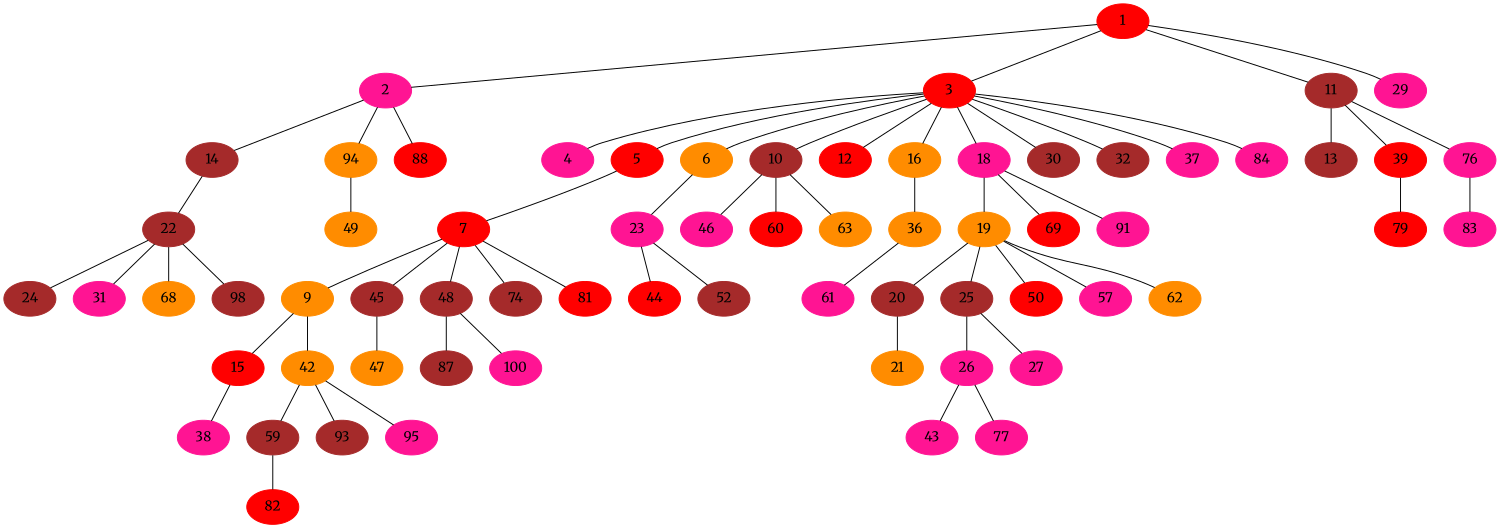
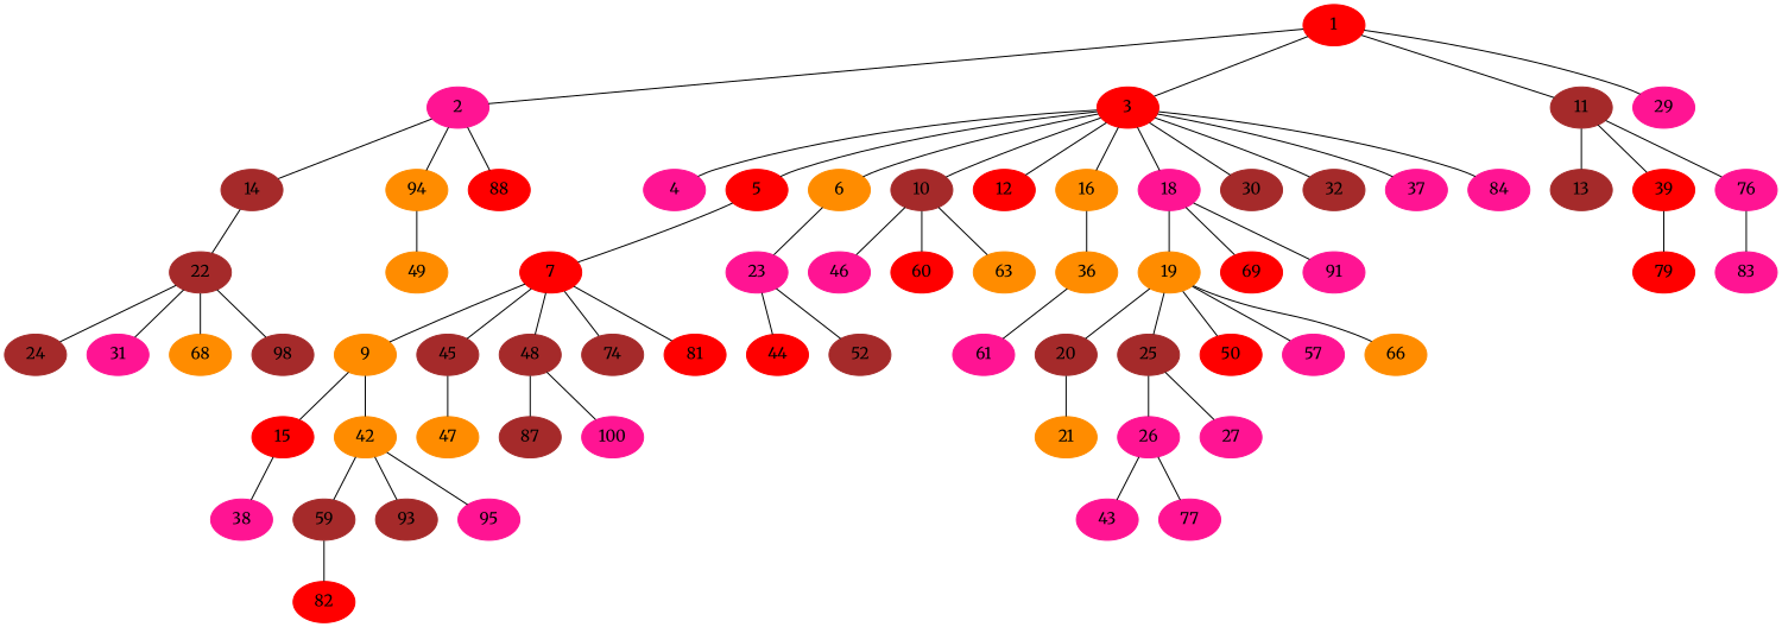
  graph {
    fontname=Merriweather
    node [color=deeppink fontname=Merriweather style=filled]
    edge [fontname=Merriweather]
    2 [super="+54"]
    14 [color=brown]
    n3 [color=darkorange label=94]
    88 [color=red]
    1 [color=red]
    3 [color=red super="+8"]
    11 [color=brown super="+33"]
    29 [super="+71"]
    4
    5 [color=red super="+86"]
    6 [color=darkorange super="+28"]
    10 [color=brown super="+56"]
    12 [color=red super="+58"]
    16 [color=darkorange]
    18 [super="+89"]
    30 [color=brown]
    32 [color=brown super="+73"]
    n18 [label=37 super="+40"]
    84
    13 [color=brown]
    39 [color=red super="+65"]
    76 [super="+92"]
    22 [color=brown super="+64"]
    49 [color=darkorange]
    7 [color=red super="+53"]
    23 [super="+51"]
    46 [super="+85"]
    60 [color=red super="+78"]
    63 [color=darkorange]
    36 [color=darkorange super="+99"]
    19 [color=darkorange super="+55"]
    69 [color=red]
    91
    9 [color=darkorange]
    45 [color=brown super="+75"]
    48 [color=brown super="+72"]
    74 [color=brown]
    81 [color=red]
    44 [color=red]
    52 [color=brown super="+66"]
    15 [color=red super="+17"]
    42 [color=darkorange super="+90"]
    47 [color=darkorange]
    87 [color=brown]
    100
    38
    59 [color=brown super="+70"]
    93 [color=brown]
    95
    79 [color=red]
    83 [super="+97"]
    24 [color=brown]
    31 [super="+96"]
    68 [color=darkorange]
    98 [color=brown]
    61 [super="+67"]
    20 [color=brown]
    25 [color=brown super="+80"]
    50 [color=red]
    57
-   62 [color=darkorange]
+   62 [color=darkorange label=66]
    21 [color=darkorange]
    26 [super="+37"]
    27 [super="+41"]
    43 [super="+94"]
    77
    82 [color=red]
    2 -- 14
    2 -- n3
    2 -- 88
    14 -- 22
    n3 -- 49
    1 -- 2
    1 -- 3
    1 -- 11
    1 -- 29
    3 -- 4
    3 -- 5
    3 -- 6
    3 -- 10
    3 -- 12
    3 -- 16
    3 -- 18
    3 -- 30
    3 -- 32
    3 -- n18
    3 -- 84
    11 -- 13
    11 -- 39
    11 -- 76
    5 -- 7
    6 -- 23
    10 -- 46
    10 -- 60
    10 -- 63
    16 -- 36
    18 -- 19
    18 -- 69
    18 -- 91
    39 -- 79
    76 -- 83
    22 -- 24
    22 -- 31
    22 -- 68
    22 -- 98
    7 -- 9
    7 -- 45
    7 -- 48
    7 -- 74
    7 -- 81
    23 -- 44
    23 -- 52
    36 -- 61
    19 -- 20
    19 -- 25
    19 -- 50
    19 -- 57
    19 -- 62
    9 -- 15
    9 -- 42
    45 -- 47
    48 -- 87
    48 -- 100
    15 -- 38
    42 -- 59
    42 -- 93
    42 -- 95
    59 -- 82
    20 -- 21
    25 -- 26
    25 -- 27
    26 -- 43
    26 -- 77
  }
